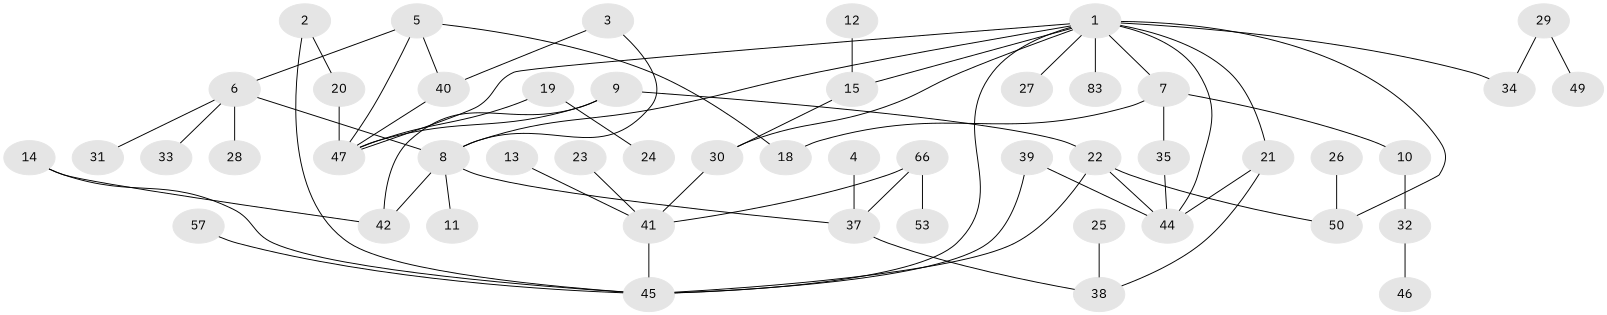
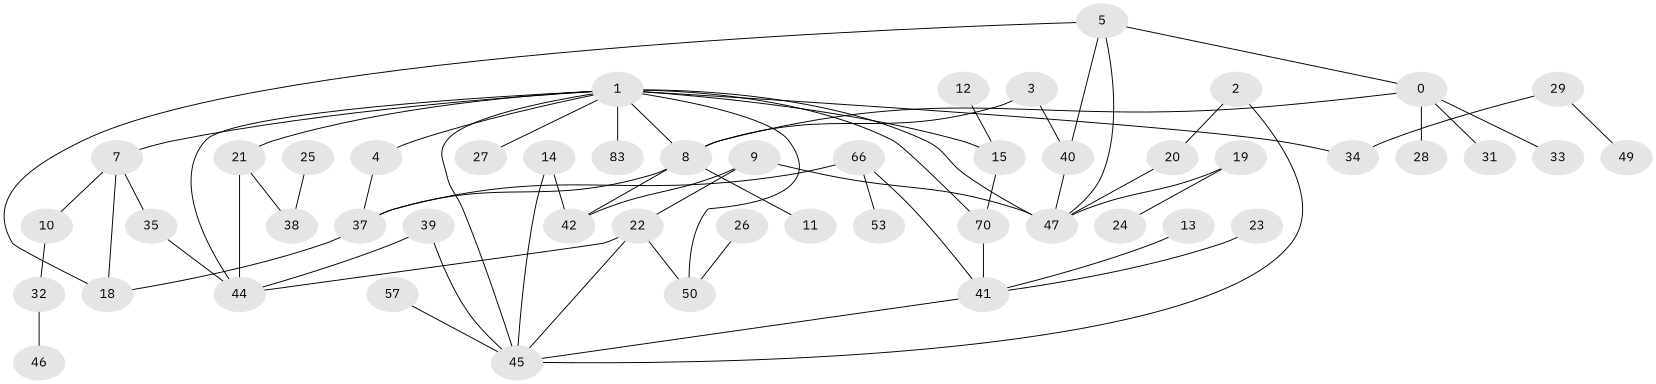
  graph {
    fontname="IBM Plex Sans"
    node [color=gray90 fontname="IBM Plex Sans" style=filled]
    edge [fontname="IBM Plex Sans" weight=1.0]
    1
    4
    7
    8
    21
    27
-   30
+   30 [label=70]
    34
    n9 [label=83]
    44
    45
    47
    50
    15
    37
    18
    10
    35
    11
    42
    12
    38
    41
    2
    20
    3
    40
    5
-   6
+   6 [label=0]
    28
    31
    33
    32
    9
    22
    46
    13
    14
    n39 [label=57]
    19
    24
    23
    25
    26
    29
    49
    n47 [label=66]
    n48 [label=53]
    39
+   1 -- 4
    1 -- 7
    1 -- 8
    1 -- 21
    1 -- 27
    1 -- 30
    1 -- 34
    1 -- n9 [weight=2.0]
    1 -- 44
    1 -- 45
    1 -- 47
    1 -- 50
    1 -- 15
    4 -- 37
    7 -- 18
    7 -- 10
    7 -- 35
    8 -- 37
    8 -- 11
    8 -- 42
    21 -- 44
    21 -- 38
    30 -- 41
    15 -- 30
-   37 -- 38
+   37 -- 18
    10 -- 32
    35 -- 44
    12 -- 15
    41 -- 45
    2 -- 45
    2 -- 20
    20 -- 47
    3 -- 8
    3 -- 40
    40 -- 47
    5 -- 47
    5 -- 18
    5 -- 40
    5 -- 6
    6 -- 8
    6 -- 28
    6 -- 31
    6 -- 33
    32 -- 46
    9 -- 47
    9 -- 42
    9 -- 22
    22 -- 44
    22 -- 45
    22 -- 50
    13 -- 41
    14 -- 45
    14 -- 42
    n39 -- 45
    19 -- 47
    19 -- 24
    23 -- 41
    25 -- 38
    26 -- 50
    29 -- 34
    29 -- 49
    n47 -- 37
    n47 -- 41
    n47 -- n48
    39 -- 44
    39 -- 45
  }
